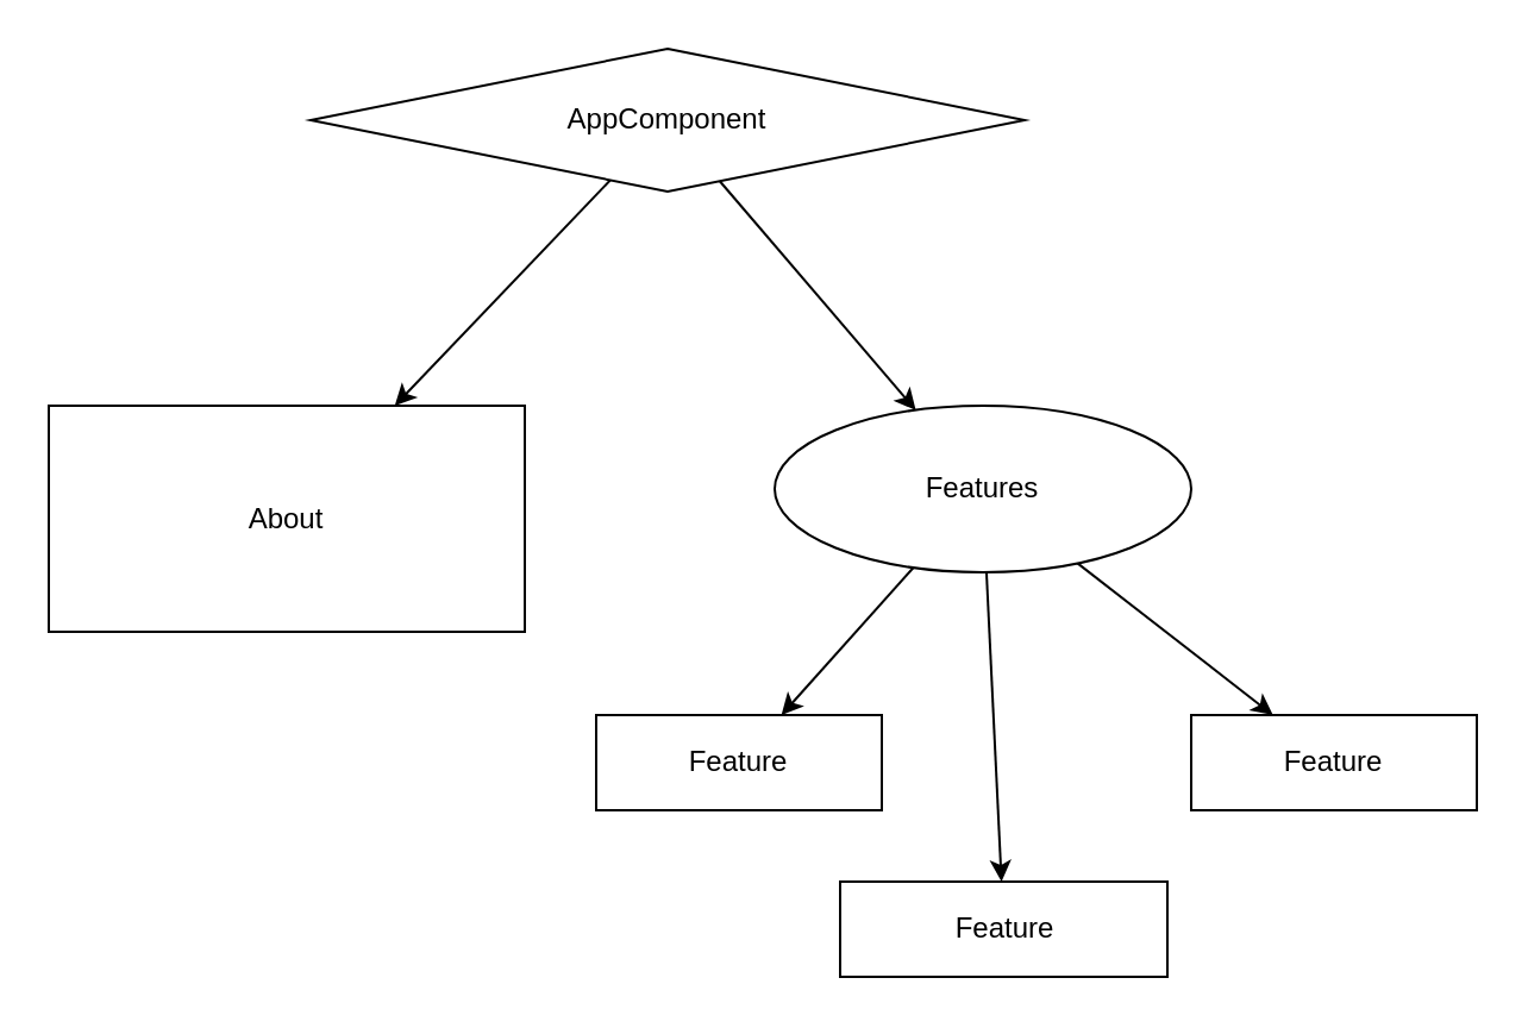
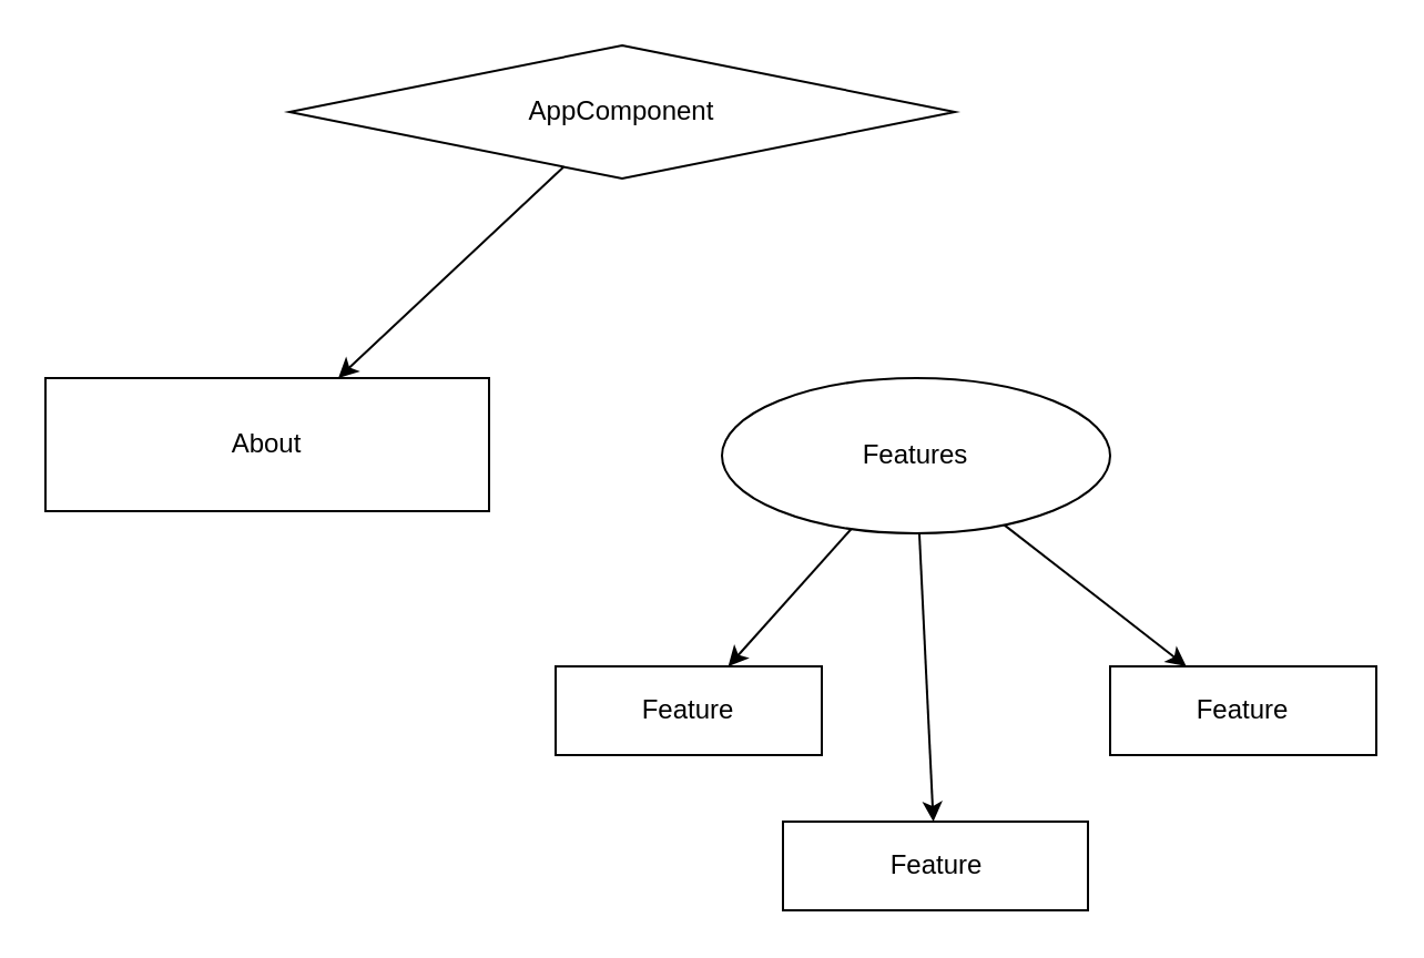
  <mxCell id="0" />
  <mxCell id="1" parent="0" />
  <mxCell id="2" value="" style="edgeStyle=none;html=1;" parent="1" source="4" target="5" edge="1"><mxGeometry relative="1" as="geometry" /></mxCell>
- <mxCell id="3" value="" style="edgeStyle=none;html=1;" parent="1" source="4" target="9" edge="1"><mxGeometry relative="1" as="geometry" /></mxCell>
  <mxCell id="4" value="AppComponent" style="rhombus;whiteSpace=wrap;html=1;" parent="1" vertex="1"><mxGeometry x="130" y="20" width="300" height="60" as="geometry" /></mxCell>
- <mxCell id="5" value="About" style="whiteSpace=wrap;html=1;rounded=0;" parent="1" vertex="1"><mxGeometry x="20" y="170" width="200" height="95" as="geometry" /></mxCell>
+ <mxCell id="5" value="About" style="whiteSpace=wrap;html=1;rounded=0;" parent="1" vertex="1"><mxGeometry x="20" y="170" width="200" height="60" as="geometry" /></mxCell>
  <mxCell id="6" value="" style="edgeStyle=none;html=1;" parent="1" source="9" target="10" edge="1"><mxGeometry relative="1" as="geometry" /></mxCell>
  <mxCell id="7" value="" style="edgeStyle=none;html=1;" parent="1" source="9" target="11" edge="1"><mxGeometry relative="1" as="geometry" /></mxCell>
  <mxCell id="8" value="" style="edgeStyle=none;html=1;" parent="1" source="9" target="12" edge="1"><mxGeometry relative="1" as="geometry" /></mxCell>
  <mxCell id="9" value="Features" style="ellipse;whiteSpace=wrap;html=1;" parent="1" vertex="1"><mxGeometry x="325" y="170" width="175" height="70" as="geometry" /></mxCell>
  <mxCell id="10" value="Feature" style="whiteSpace=wrap;html=1;rounded=0;" parent="1" vertex="1"><mxGeometry x="250" y="300" width="120" height="40" as="geometry" /></mxCell>
  <mxCell id="11" value="Feature" style="whiteSpace=wrap;html=1;rounded=0;" parent="1" vertex="1"><mxGeometry x="500" y="300" width="120" height="40" as="geometry" /></mxCell>
  <mxCell id="12" value="Feature" style="rounded=0;whiteSpace=wrap;html=1;" parent="1" vertex="1"><mxGeometry x="352.5" y="370" width="137.5" height="40" as="geometry" /></mxCell>
